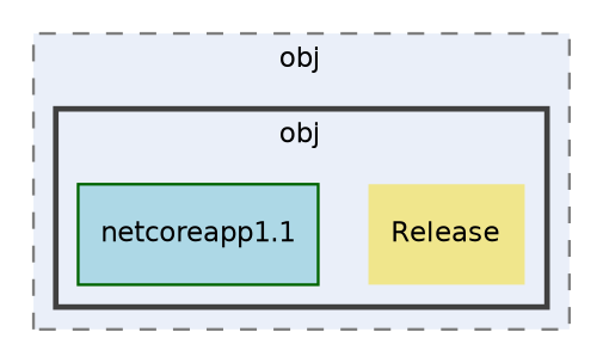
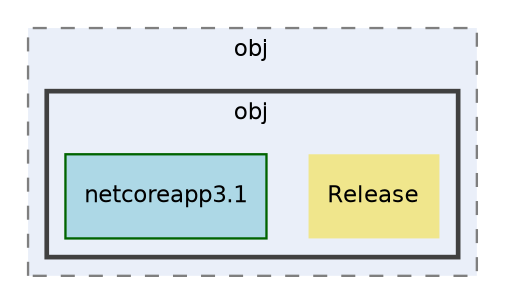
  digraph {
    compound=true
    node [fontname=Helvetica fontsize=10 color=darkgreen]
    n1 [label=Release shape=plaintext style=filled fillcolor=khaki]
-   n2 [fillcolor=lightblue label="netcoreapp1.1" shape=box style="filled,"]
+   n2 [fillcolor=lightblue label="netcoreapp3.1" shape=box style="filled,"]
    subgraph cluster_1 {
      bgcolor="#eaeff9"
      fontname=Helvetica
      fontsize=10
      label=obj
      pencolor=grey50
      style="filled,dashed,"
      subgraph cluster_2 {
        bgcolor="#eaeff9"
        fontname=Helvetica
        fontsize=10
        pencolor=grey25
        style="filled,bold,"
        n1
        n2
      }
    }
  }
